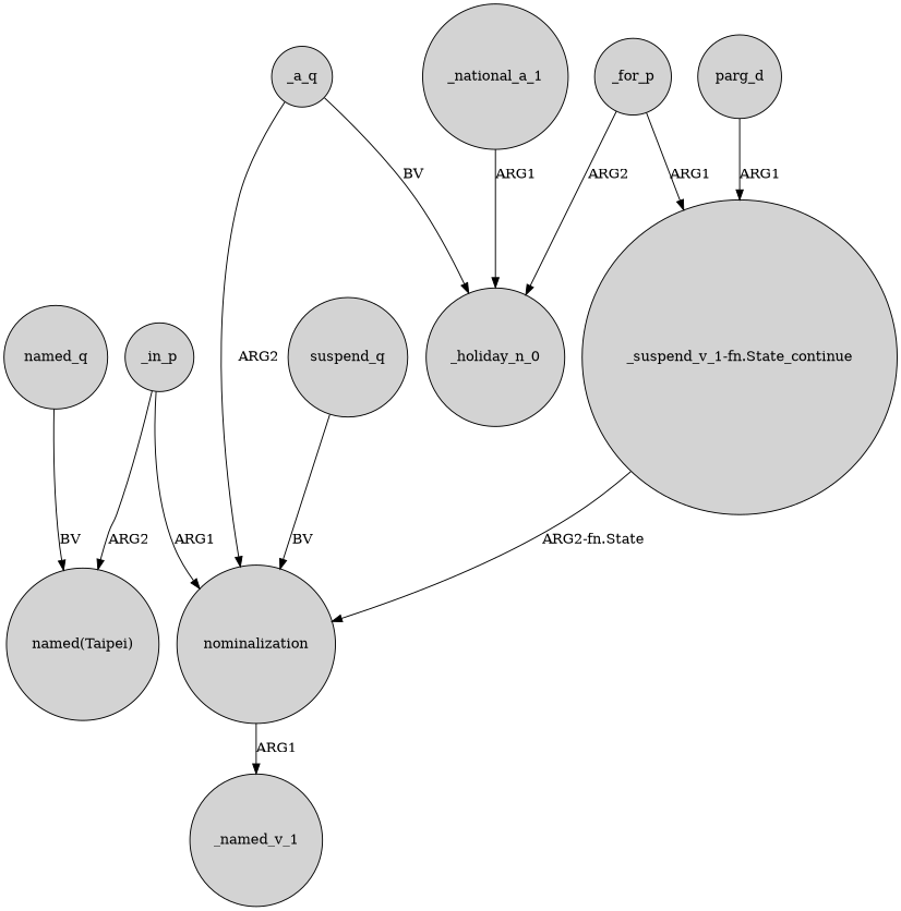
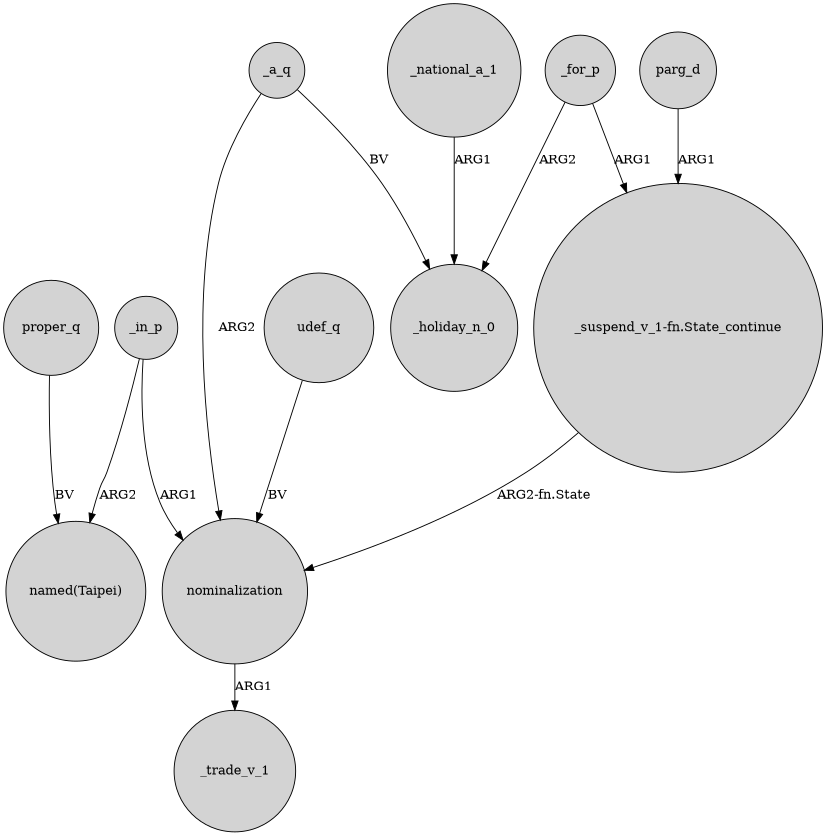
  digraph {
    node [shape=circle style=filled]
    _in_p
    "named(Taipei)"
    nominalization
-   _trade_v_1 [label=_named_v_1]
-   proper_q [label=named_q]
+   _trade_v_1
+   proper_q
    "_suspend_v_1-fn.State_continue"
    _for_p
    n8 [label=_holiday_n_0]
    _a_q
    parg_d
    _national_a_1
-   udef_q [label=suspend_q]
+   udef_q
    _in_p -> "named(Taipei)" [label=ARG2]
    _in_p -> nominalization [label=ARG1]
    nominalization -> _trade_v_1 [label=ARG1]
    proper_q -> "named(Taipei)" [label=BV]
    "_suspend_v_1-fn.State_continue" -> nominalization [label="ARG2-fn.State"]
    _for_p -> "_suspend_v_1-fn.State_continue" [label=ARG1]
    _for_p -> n8 [label=ARG2]
    _a_q -> nominalization [label=ARG2]
    _a_q -> n8 [label=BV]
    parg_d -> "_suspend_v_1-fn.State_continue" [label=ARG1]
    _national_a_1 -> n8 [label=ARG1]
    udef_q -> nominalization [label=BV]
  }
